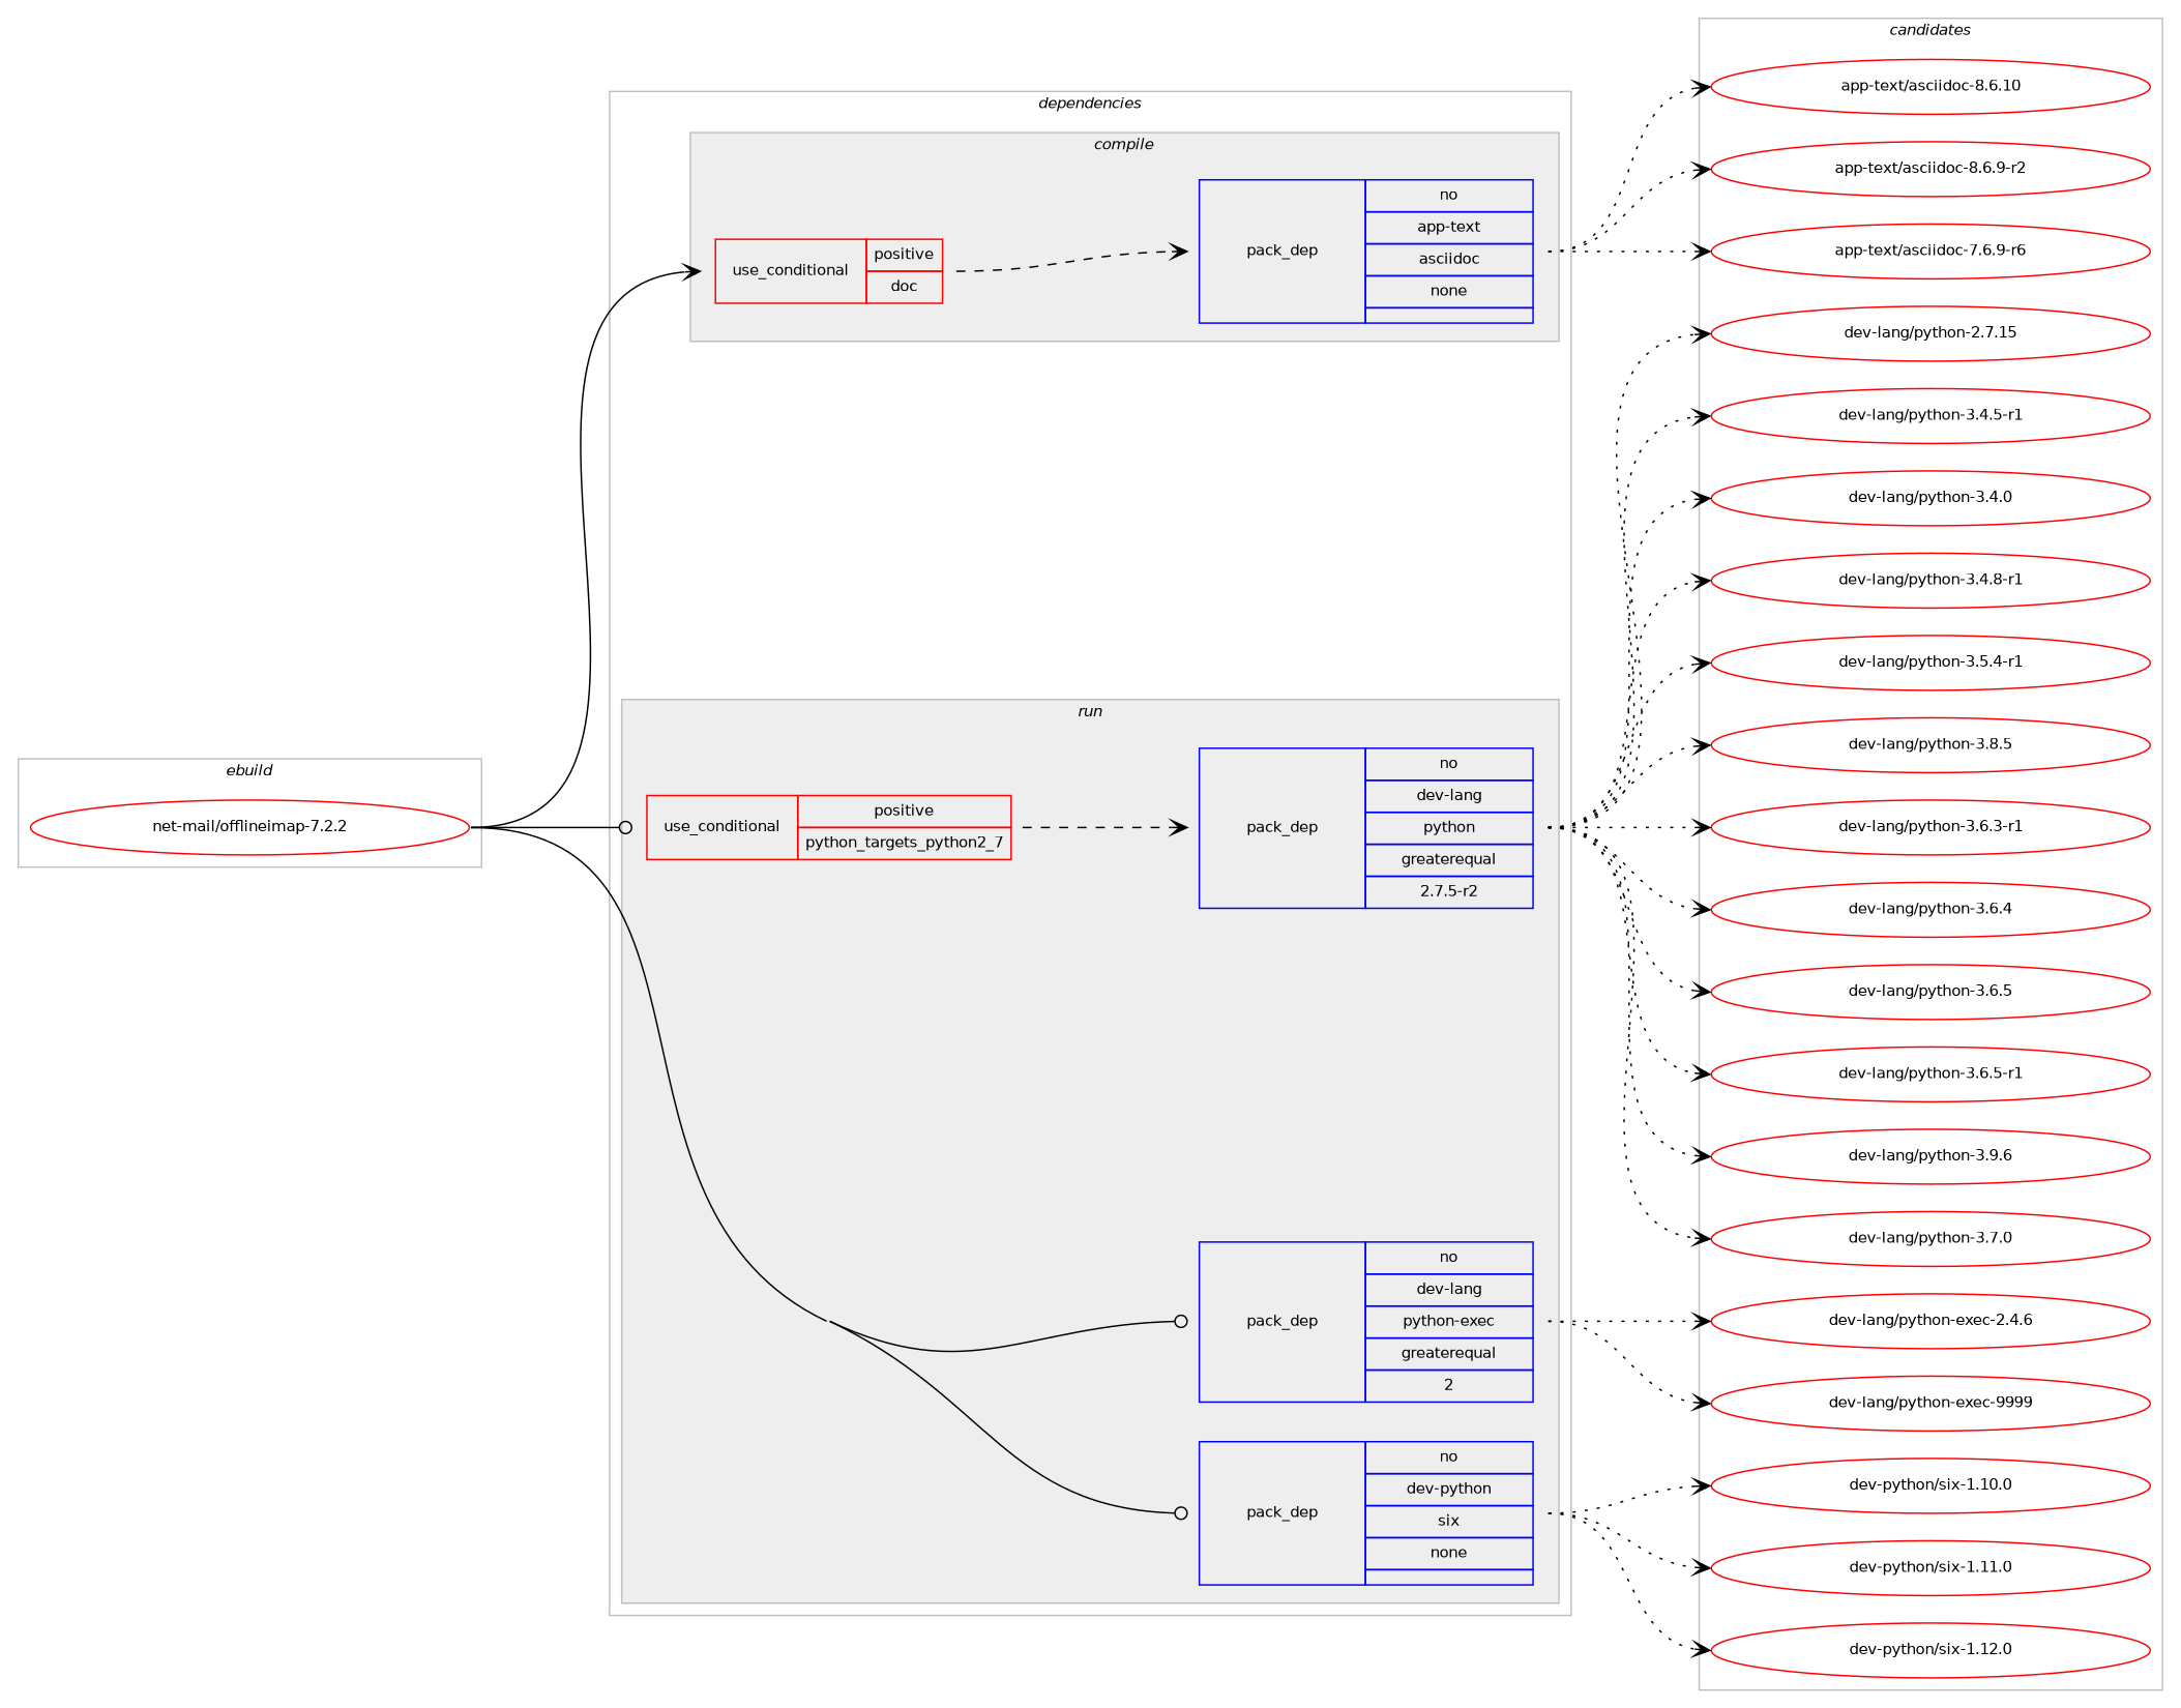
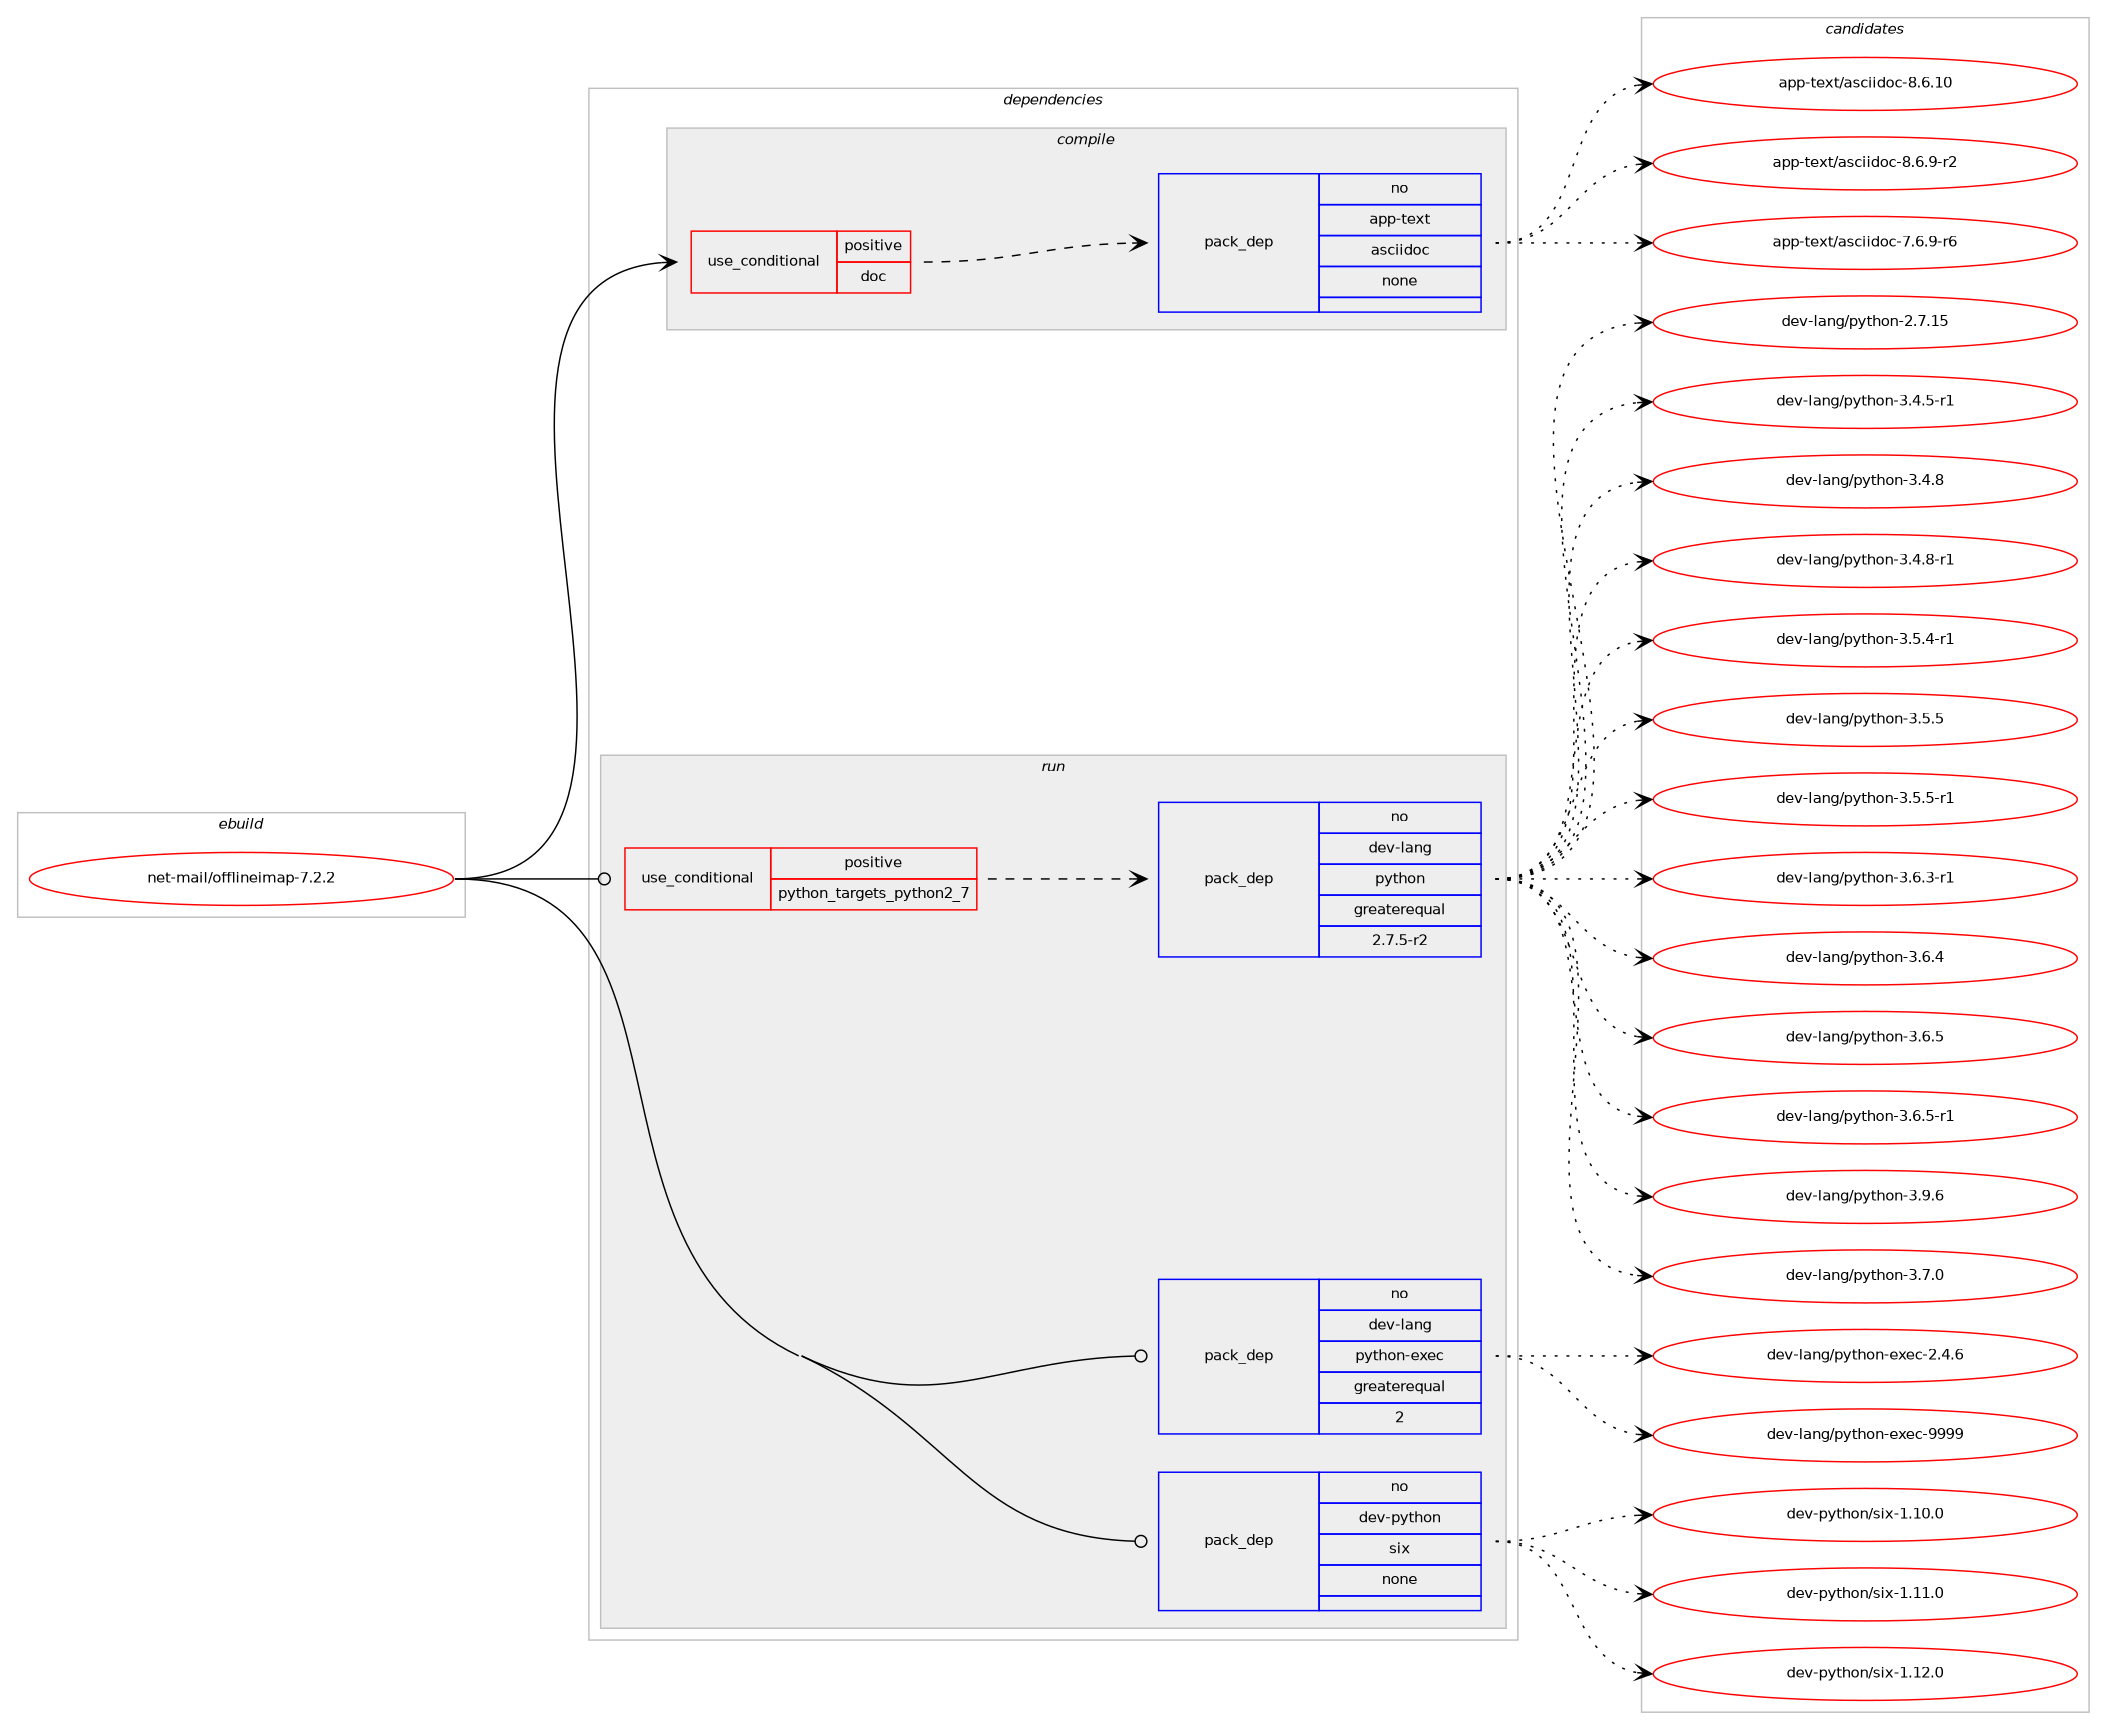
  digraph {
    compound=true
    concentrate=true
    fontname=Helvetica
    fontsize=10
    newrank=true
    rankdir=LR
    ranksep=1.5
    node [color=red fontname=Helvetica fontsize=10]
    edge [arrowhead=vee headport=w style=dotted tailport=e weight=100]
    n1 [label="net-mail/offlineimap-7.2.2" width=4]
    n2 [color=blue label=<<TABLE BORDER="0" CELLBORDER="1" CELLSPACING="0" CELLPADDING="4" WIDTH="220"><TR><TD ROWSPAN="6" CELLPADDING="30">pack_dep</TD></TR><TR><TD WIDTH="110">no</TD></TR><TR><TD>app-text</TD></TR><TR><TD>asciidoc</TD></TR><TR><TD>none</TD></TR><TR><TD></TD></TR></TABLE>> shape=none]
    n3 [label=<<TABLE BORDER="0" CELLBORDER="1" CELLSPACING="0" CELLPADDING="4"><TR><TD ROWSPAN="3" CELLPADDING="10">use_conditional</TD></TR><TR><TD>positive</TD></TR><TR><TD>doc</TD></TR></TABLE>> shape=none]
    n4 [color=blue label=<<TABLE BORDER="0" CELLBORDER="1" CELLSPACING="0" CELLPADDING="4" WIDTH="220"><TR><TD ROWSPAN="6" CELLPADDING="30">pack_dep</TD></TR><TR><TD WIDTH="110">no</TD></TR><TR><TD>dev-lang</TD></TR><TR><TD>python</TD></TR><TR><TD>greaterequal</TD></TR><TR><TD>2.7.5-r2</TD></TR></TABLE>> shape=none]
    n5 [label=<<TABLE BORDER="0" CELLBORDER="1" CELLSPACING="0" CELLPADDING="4"><TR><TD ROWSPAN="3" CELLPADDING="10">use_conditional</TD></TR><TR><TD>positive</TD></TR><TR><TD>python_targets_python2_7</TD></TR></TABLE>> shape=none]
    n6 [color=blue label=<<TABLE BORDER="0" CELLBORDER="1" CELLSPACING="0" CELLPADDING="4" WIDTH="220"><TR><TD ROWSPAN="6" CELLPADDING="30">pack_dep</TD></TR><TR><TD WIDTH="110">no</TD></TR><TR><TD>dev-lang</TD></TR><TR><TD>python-exec</TD></TR><TR><TD>greaterequal</TD></TR><TR><TD>2</TD></TR></TABLE>> shape=none]
    n7 [color=blue label=<<TABLE BORDER="0" CELLBORDER="1" CELLSPACING="0" CELLPADDING="4" WIDTH="220"><TR><TD ROWSPAN="6" CELLPADDING="30">pack_dep</TD></TR><TR><TD WIDTH="110">no</TD></TR><TR><TD>dev-python</TD></TR><TR><TD>six</TD></TR><TR><TD>none</TD></TR><TR><TD></TD></TR></TABLE>> shape=none]
    n8 [label="app-text/asciidoc-8.6.10" width=4]
    n9 [label="app-text/asciidoc-8.6.9-r2" width=4]
    n10 [label="app-text/asciidoc-7.6.9-r6" width=4]
    n11 [label="dev-lang/python-2.7.15" width=4]
    n12 [label="dev-lang/python-3.4.5-r1" width=4]
-   n13 [label="dev-lang/python-3.4.0" width=4]
+   n13 [label="dev-lang/python-3.4.8" width=4]
    n14 [label="dev-lang/python-3.4.8-r1" width=4]
    n15 [label="dev-lang/python-3.5.4-r1" width=4]
-   n16 [label="dev-lang/python-3.8.5" width=4]
+   n16 [label="dev-lang/python-3.5.5" width=4]
+   n17 [label="dev-lang/python-3.5.5-r1" width=4]
    n18 [label="dev-lang/python-3.6.3-r1" width=4]
    n19 [label="dev-lang/python-3.6.4" width=4]
    n20 [label="dev-lang/python-3.6.5" width=4]
    n21 [label="dev-lang/python-3.6.5-r1" width=4]
    n22 [label="dev-lang/python-3.9.6" width=4]
    n23 [label="dev-lang/python-3.7.0" width=4]
    n24 [label="dev-lang/python-exec-2.4.6" width=4]
    n25 [label="dev-lang/python-exec-9999" width=4]
    n26 [label="dev-python/six-1.10.0" width=4]
    n27 [label="dev-python/six-1.11.0" width=4]
    n28 [label="dev-python/six-1.12.0" width=4]
    subgraph cluster_1 {
      color=gray
      label=<<i>ebuild</i>>
      rank=same
      n1
    }
    subgraph cluster_2 {
      color=gray
      label=<<i>dependencies</i>>
      subgraph cluster_3 {
        color=gray
        fillcolor="#eeeeee"
        label=<<i>compile</i>>
        style=filled
        subgraph sub_4 {
          color=gray
          fillcolor="#eeeeee"
          label=<<i>compile</i>>
          style=filled
          n3
          subgraph sub_5 {
            color=gray
            fillcolor="#eeeeee"
            label=<<i>compile</i>>
            style=filled
            n2
          }
        }
      }
      subgraph cluster_6 {
        color=gray
        fillcolor="#eeeeee"
        label=<<i>compile and run</i>>
        style=filled
      }
      subgraph cluster_7 {
        color=gray
        fillcolor="#eeeeee"
        label=<<i>run</i>>
        style=filled
        subgraph sub_8 {
          color=gray
          fillcolor="#eeeeee"
          label=<<i>run</i>>
          style=filled
          n5
          subgraph sub_9 {
            color=gray
            fillcolor="#eeeeee"
            label=<<i>run</i>>
            style=filled
            n4
          }
        }
        subgraph sub_10 {
          color=gray
          fillcolor="#eeeeee"
          label=<<i>run</i>>
          style=filled
          n6
        }
        subgraph sub_11 {
          color=gray
          fillcolor="#eeeeee"
          label=<<i>run</i>>
          style=filled
          n7
        }
      }
    }
    subgraph cluster_12 {
      color=gray
      label=<<i>candidates</i>>
      rank=same
      subgraph sub_13 {
        color=black
        label=<<i>candidates</i>>
        nodesep=1
        rank=same
        n8
        n9
        n10
      }
      subgraph sub_14 {
        color=black
        label=<<i>candidates</i>>
        nodesep=1
        rank=same
        n11
        n12
        n13
        n14
        n15
        n16
+       n17
        n18
        n19
        n20
        n21
        n22
        n23
      }
      subgraph sub_15 {
        color=black
        label=<<i>candidates</i>>
        nodesep=1
        rank=same
        n24
        n25
      }
      subgraph sub_16 {
        color=black
        label=<<i>candidates</i>>
        nodesep=1
        rank=same
        n26
        n27
        n28
      }
    }
    n1 -> n3 [style=solid weight=20]
    n1 -> n5 [arrowhead=odot style=solid weight=20]
    n1 -> n6 [arrowhead=odot style=solid weight=20]
    n1 -> n7 [arrowhead=odot style=solid weight=20]
    n2 -> n8
    n2 -> n9
    n2 -> n10
    n3 -> n2 [style=dashed weight=20]
    n4 -> n11
    n4 -> n12
    n4 -> n13
    n4 -> n14
    n4 -> n15
    n4 -> n16
+   n4 -> n17
    n4 -> n18
    n4 -> n19
    n4 -> n20
    n4 -> n21
    n4 -> n22
    n4 -> n23
    n5 -> n4 [style=dashed weight=20]
    n6 -> n24
    n6 -> n25
    n7 -> n26
    n7 -> n27
    n7 -> n28
  }
